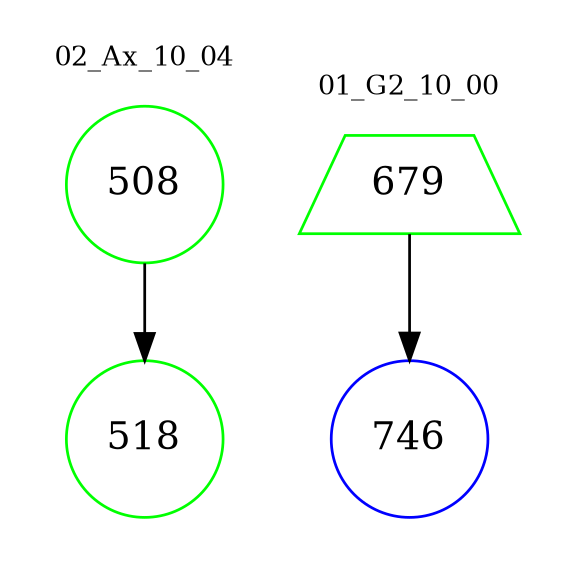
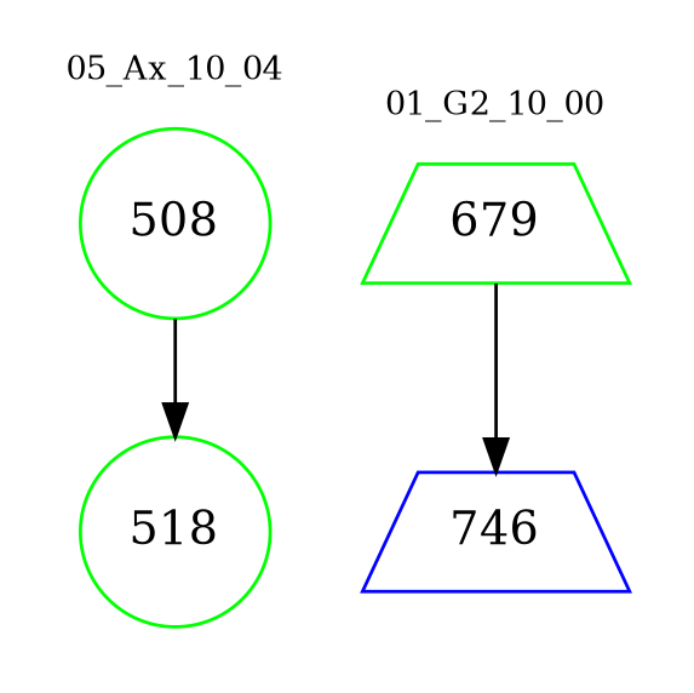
  digraph {
    node [color=green shape=circle]
    edge [color=black]
    n1 [label=508]
    n2 [label=518]
    n3 [label=679 shape=trapezium]
-   n4 [color=blue label=746]
+   n4 [color=blue label=746 shape=trapezium]
    subgraph cluster_1 {
      color=white
      fontsize=10
-     label="02_Ax_10_04"
+     label="05_Ax_10_04"
      n1
      n2
    }
    subgraph cluster_2 {
      color=white
      fontsize=10
      label="01_G2_10_00"
      n3
      n4
    }
    n1 -> n2
    n3 -> n4
  }
